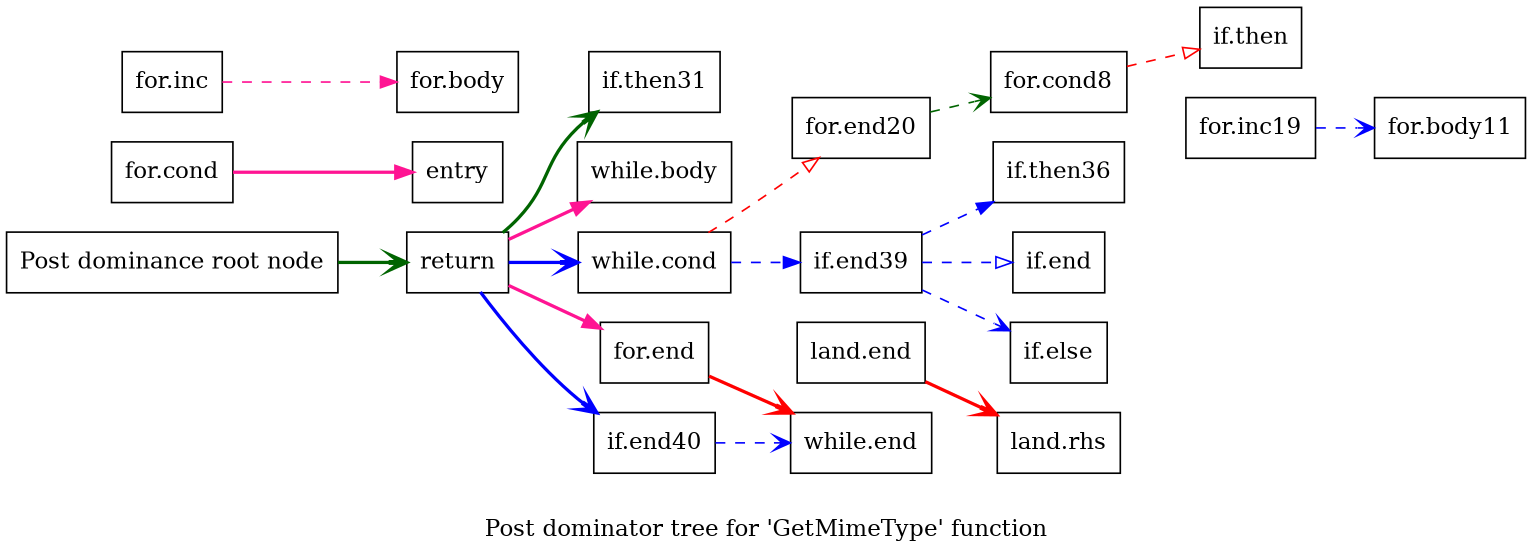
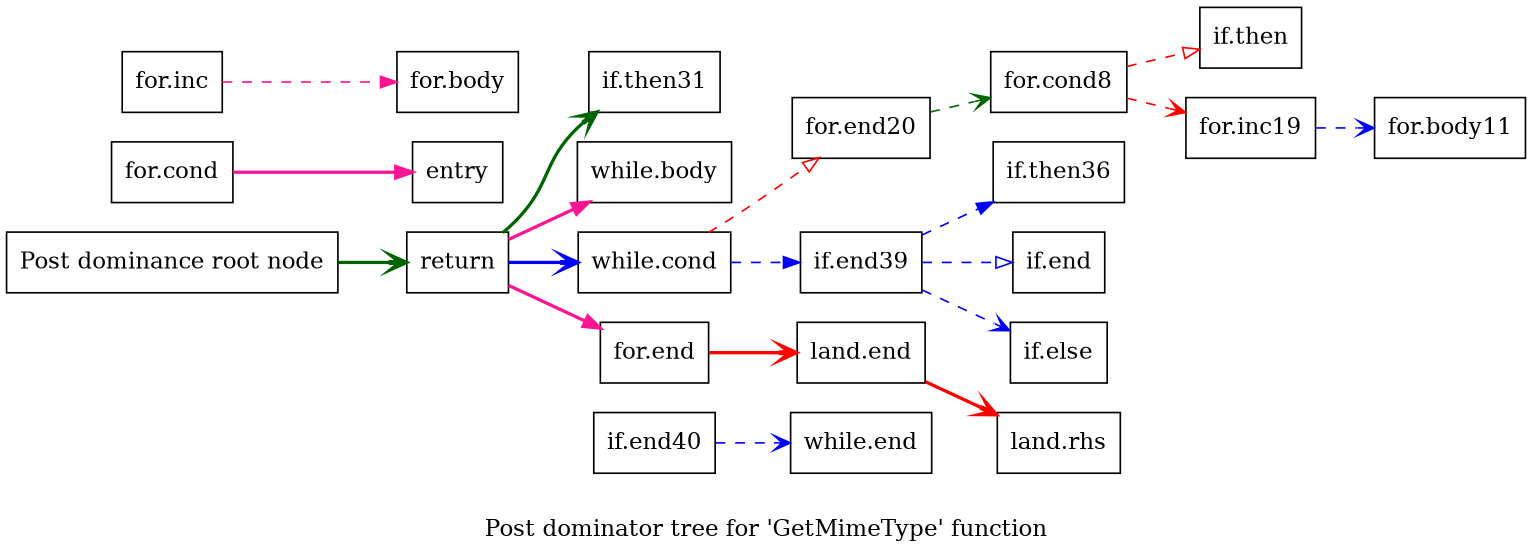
  digraph {
    label="Post dominator tree for 'GetMimeType' function"
    rankdir=LR
    node [shape=record]
    edge [arrowhead=vee color=blue style=dashed]
    n1 [label="{Post dominance root node}"]
    n2 [label="{return}"]
    n3 [label="{if.then31}"]
    n4 [label="{while.body}"]
    n5 [label="{while.cond}"]
    n6 [label="{for.end}"]
    n7 [label="{if.end40}"]
    n8 [label="{for.end20}"]
    n9 [label="{if.end39}"]
    n10 [label="{land.end}"]
    n11 [label="{while.end}"]
    n12 [label="{for.cond8}"]
    n13 [label="{if.then36}"]
    n14 [label="{if.end}"]
    n15 [label="{if.else}"]
    n16 [label="{land.rhs}"]
    n17 [label="{if.then}"]
    n18 [label="{for.inc19}"]
    n19 [label="{for.body11}"]
    n20 [label="{for.cond}"]
    n21 [label="{entry}"]
    n22 [label="{for.inc}"]
    n23 [label="{for.body}"]
    n1 -> n2 [color=darkgreen style=bold]
    n2 -> n3 [color=darkgreen style=bold]
    n2 -> n4 [arrowhead=normal color=deeppink style=bold]
    n2 -> n5 [style=bold]
    n2 -> n6 [arrowhead=normal color=deeppink style=bold]
-   n2 -> n7 [style=bold]
    n5 -> n8 [arrowhead=onormal color=red]
    n5 -> n9 [arrowhead=normal]
-   n6 -> n11 [color=red style=bold]
+   n6 -> n10 [color=red style=bold]
    n7 -> n11
    n8 -> n12 [color=darkgreen]
    n9 -> n13 [arrowhead=normal]
    n9 -> n14 [arrowhead=onormal]
    n9 -> n15
    n10 -> n16 [color=red style=bold]
    n12 -> n17 [arrowhead=onormal color=red]
+   n12 -> n18 [color=red]
    n18 -> n19
    n20 -> n21 [arrowhead=normal color=deeppink style=bold]
    n22 -> n23 [arrowhead=normal color=deeppink]
  }
